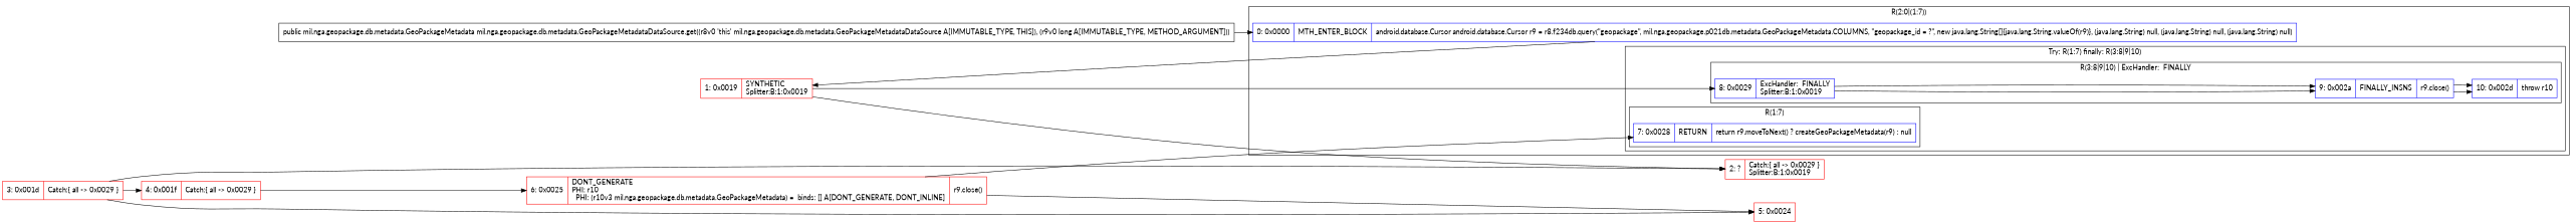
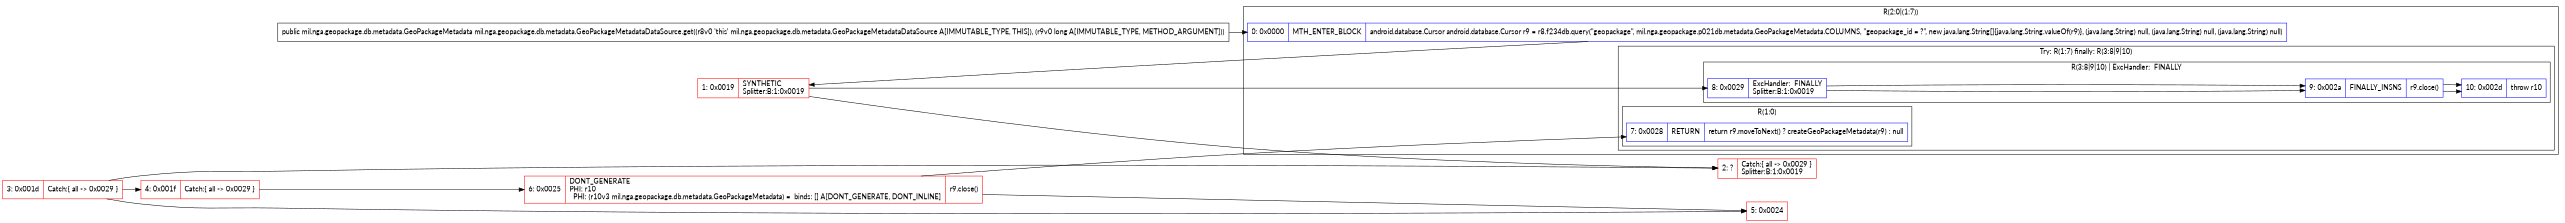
  digraph {
    fontname=Lato
    rankdir=LR
    node [color=red fontname=Lato shape=record]
    edge [fontname=Lato]
    n1 [color=blue label="{7\:\ 0x0028|RETURN\l|return r9.moveToNext() ? createGeoPackageMetadata(r9) : null\l}"]
    n2 [color=blue label="{8\:\ 0x0029|ExcHandler:  FINALLY\lSplitter:B:1:0x0019\l}"]
    n3 [color=blue label="{9\:\ 0x002a|FINALLY_INSNS\l|r9.close()\l}"]
    n4 [color=blue label="{10\:\ 0x002d|throw r10\l}"]
    n5 [color=blue label="{0\:\ 0x0000|MTH_ENTER_BLOCK\l|android.database.Cursor android.database.Cursor r9 = r8.f234db.query(\"geopackage\", mil.nga.geopackage.p021db.metadata.GeoPackageMetadata.COLUMNS, \"geopackage_id = ?\", new java.lang.String[]\{java.lang.String.valueOf(r9)\}, (java.lang.String) null, (java.lang.String) null, (java.lang.String) null)\l}"]
    n6 [label="{1\:\ 0x0019|SYNTHETIC\lSplitter:B:1:0x0019\l}"]
    n7 [label="{2\:\ ?|Catch:\{ all \-\> 0x0029 \}\lSplitter:B:1:0x0019\l}"]
    n8 [label="{3\:\ 0x001d|Catch:\{ all \-\> 0x0029 \}\l}"]
    n9 [label="{4\:\ 0x001f|Catch:\{ all \-\> 0x0029 \}\l}"]
    n10 [label="{5\:\ 0x0024}"]
    n11 [label="{6\:\ 0x0025|DONT_GENERATE\lPHI: r10 \l  PHI: (r10v3 mil.nga.geopackage.db.metadata.GeoPackageMetadata) =  binds: [] A[DONT_GENERATE, DONT_INLINE]\l|r9.close()\l}"]
    n12 [label="{public mil.nga.geopackage.db.metadata.GeoPackageMetadata mil.nga.geopackage.db.metadata.GeoPackageMetadataDataSource.get((r8v0 'this' mil.nga.geopackage.db.metadata.GeoPackageMetadataDataSource A[IMMUTABLE_TYPE, THIS]), (r9v0 long A[IMMUTABLE_TYPE, METHOD_ARGUMENT])) }" color=""]
    subgraph cluster_1 {
      label="R(2:0|(1:7))"
      n5
      subgraph cluster_2 {
        label="Try: R(1:7) finally: R(3:8|9|10)"
        subgraph cluster_3 {
-         label="R(1:7)"
+         label="R(1:0)"
          n1
        }
        subgraph cluster_4 {
          label="R(3:8|9|10) | ExcHandler:  FINALLY\l"
          n2
          n3
          n4
        }
      }
    }
    subgraph cluster_5 {
      label="R(3:8|9|10) | ExcHandler:  FINALLY\l"
    }
    n2 -> n3
    n2 -> n3
    n3 -> n4
    n3 -> n4
    n5 -> n6
    n6 -> n2
    n6 -> n7
    n8 -> n7
    n8 -> n9
    n8 -> n10
    n9 -> n11
    n11 -> n1
    n11 -> n10
    n12 -> n5
  }
